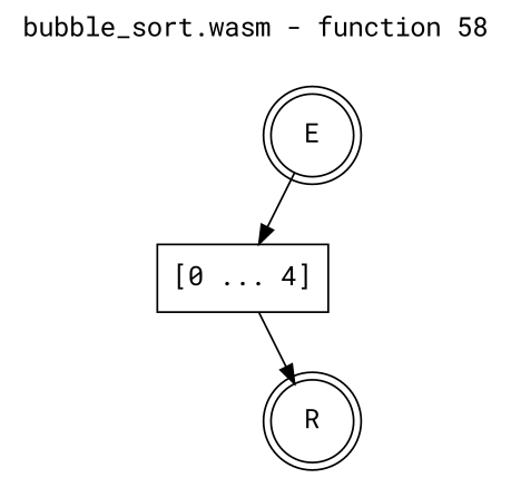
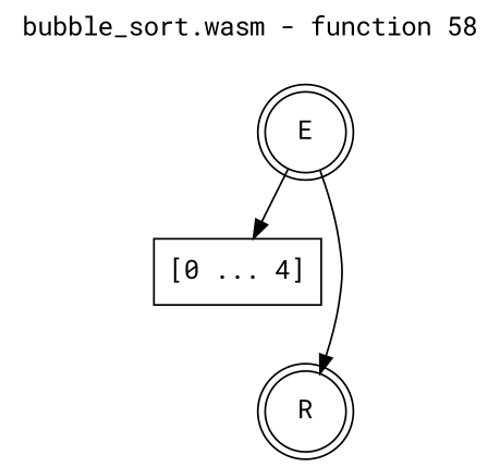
  digraph {
    fontname="Roboto Mono"
    label="bubble_sort.wasm - function 58"
    labelfontcolor=black
    labelfontname=Helvetica
    labelfontsize=16
    labelloc=t
    node [fontname="Roboto Mono" shape=doublecircle]
    edge [fontname="Roboto Mono"]
    n1 [color=black label="[0 ... 4]" shape=box style=solid]
    E
    R
-   n1 -> R
+   E -> R
    E -> n1
  }
